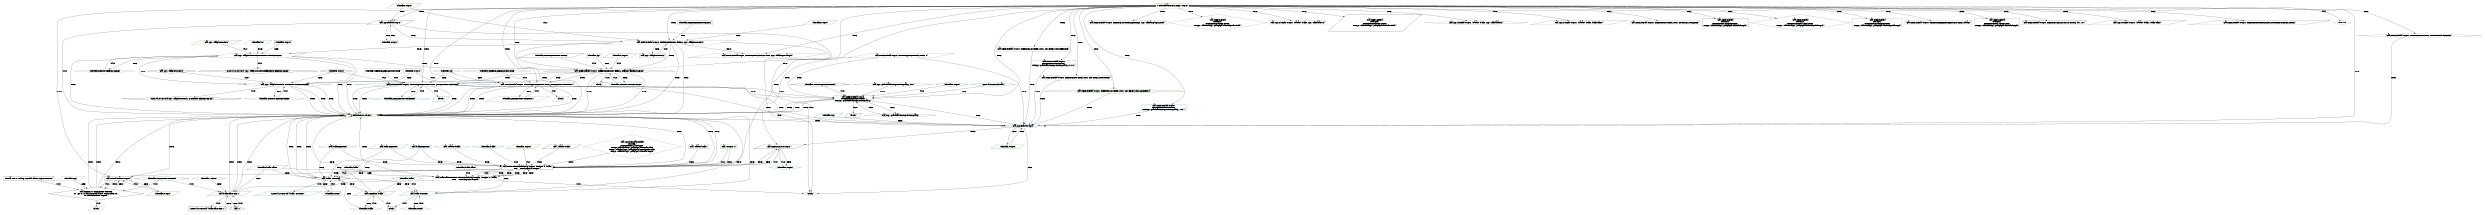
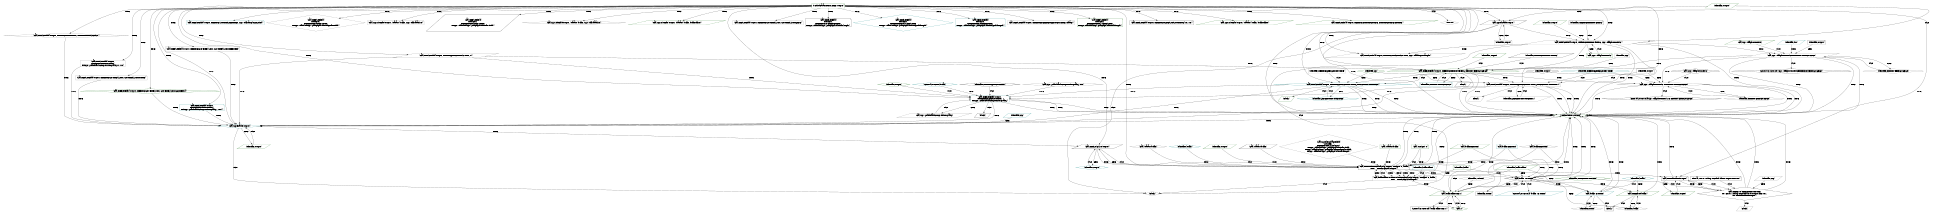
  digraph {
    node [color=gray40 shape=diamond]
    n1 [label="(Call,t2p->tiff_photometric==PHOTOMETRIC_YCBCR)" shape=parallelogram]
    n2 [color=darkgreen label="(Call,TIFFSetField(output, TIFFTAG_PHOTOMETRIC, PHOTOMETRIC_YCBCR))"]
    n3 [label="(Call,t2p->tiff_photometric != PHOTOMETRIC_YCBCR)"]
    n4 [color=darkgreen label="(MethodReturn,tsize_t)"]
    n5 [label="(Identifier,PHOTOMETRIC_YCBCR)"]
    n6 [color=black label="(ControlStructure,if (t2p->tiff_photometric==PHOTOMETRIC_YCBCR))"]
    n7 [color=teal label="(Call,TIFFSetField(output, TIFFTAG_JPEGCOLORMODE, JPEGCOLORMODE_RGB))"]
    n8 [label="(Call,TIFFSetField(output, TIFFTAG_JPEGCOLORMODE, JPEGCOLORMODE_RAW))" shape=note]
    n9 [color=teal label="(Identifier,PHOTOMETRIC_YCBCR)" shape=note]
    n10 [color=black label="(Block,)" shape=parallelogram]
    n11 [color=black label="(ControlStructure,if(t2p->tiff_photometric != PHOTOMETRIC_YCBCR))"]
    n12 [label="(Identifier,PHOTOMETRIC_YCBCR)"]
    n13 [color=teal label="(Call,t2p_enable(output))"]
    n14 [label="(Call,TIFFSetField(output, TIFFTAG_PHOTOMETRIC, t2p->tiff_photometric))" shape=parallelogram]
    n15 [label="(Block,)"]
    n16 [label="(Call,TIFFSetField(output, TIFFTAG_BITSPERSAMPLE, t2p->tiff_bitspersample))" shape=parallelogram]
    n17 [color=darkgreen label="(Call,t2p->tiff_photometric)" shape=note]
    n18 [color=black label="(Call,t2p_disable(output))" shape=parallelogram]
    n19 [label="(Identifier,output)" shape=note]
    n20 [color=darkgreen label="(MethodParameterIn,TIFF* output)" shape=note]
    n21 [color=teal label="(Call,TIFFSetField(output, \n\t\t\t\tTIFFTAG_JPEGQUALITY, \n\t\t\t\tt2p->pdf_defaultcompressionquality))" shape=note]
    n22 [color=black label="(Call,TIFFStripSize(output))" shape=parallelogram]
    n23 [color=black label="(Call,TIFFWriteEncodedStrip(output, (tstrip_t) 0, buffer,\n\t\t\t\t\t     TIFFStripSize(output)))" shape=note]
    n24 [color=black label="(Call,TIFFFileName(output))" shape=note]
    n25 [label="(Call,TIFFSetField(output, TIFFTAG_JPEGTABLESMODE, 0))" shape=parallelogram]
    n26 [label="(Call,TIFFSetField(output, TIFFTAG_FILLORDER, FILLORDER_MSB2LSB))"]
    n27 [label="(Call,TIFFSetField(output, TIFFTAG_COMPRESSION, COMPRESSION_DEFLATE))" shape=note]
    n28 [label="(Call,TIFFSetField(output, \n\t\t\t\tTIFFTAG_PREDICTOR, \n\t\t\t\tt2p->pdf_defaultcompressionquality % 100))" shape=note]
    n29 [color=teal label="(Call,TIFFSetField(output, TIFFTAG_SAMPLESPERPIXEL, t2p->tiff_samplesperpixel))" shape=note]
    n30 [label="(Call,TIFFSetField(\n\t\t\toutput, \n\t\t\tTIFFTAG_IMAGEWIDTH, \n\t\t\tt2p->tiff_tiles[t2p->pdf_page].tiles_edgetilewidth))"]
    n31 [label="(Call,t2pWriteFile(output, (tdata_t) buffer, t2p->tiff_datasize))" shape=note]
    n32 [label="(Call,TIFFSetField(output, TIFFTAG_COMPRESSION, COMPRESSION_NONE))" shape=note]
    n33 [color=black label="(Call,TIFFSetField(\n\t\t\toutput, \n\t\t\tTIFFTAG_IMAGEWIDTH, \n\t\t\tt2p->tiff_tiles[t2p->pdf_page].tiles_tilewidth))" shape=parallelogram]
    n34 [label="(Call,t2pWriteFile(output, (tdata_t) buffer, t2p->tiff_datasize))"]
    n35 [color=darkgreen label="(Call,t2pWriteFile(output, (tdata_t) buffer, bufferoffset))" shape=parallelogram]
    n36 [label="(Call,TIFFSetField(output, TIFFTAG_COMPRESSION, COMPRESSION_JPEG))" shape=note]
    n37 [color=black label="(Call,TIFFSetField(\n\t\t\toutput, \n\t\t\tTIFFTAG_IMAGELENGTH, \n\t\t\tt2p->tiff_tiles[t2p->pdf_page].tiles_tilelength))" shape=note]
    n38 [color=darkgreen label="(Call,TIFFSetField(output, TIFFTAG_COMPRESSION, COMPRESSION_CCITTFAX4))"]
    n39 [color=teal label="(Call,TIFFSetField(output, \n\t\t\t\tTIFFTAG_ZIPQUALITY, \n\t\t\t\t(t2p->pdf_defaultcompressionquality / 100)))" shape=note]
    n40 [color=teal label="(Call,TIFFSetField(\n\t\t\toutput, \n\t\t\tTIFFTAG_ROWSPERSTRIP, \n\t\t\tt2p->tiff_tiles[t2p->pdf_page].tiles_edgetilelength))"]
    n41 [color=teal label="(Call,TIFFSetField(\n\t\t\toutput, \n\t\t\tTIFFTAG_IMAGELENGTH, \n\t\t\tt2p->tiff_tiles[t2p->pdf_page].tiles_edgetilelength))" shape=note]
    n42 [label="(Call,TIFFSetField(output, TIFFTAG_REFERENCEBLACKWHITE, xfloatp))" shape=note]
    n43 [color=darkgreen label="(Call,TIFFSetField(\n\t\t\toutput, \n\t\t\tTIFFTAG_ROWSPERSTRIP, \n\t\t\tt2p->tiff_tiles[t2p->pdf_page].tiles_tilelength))" shape=note]
    n44 [color=black label="(Call,TIFFSetField(output, TIFFTAG_YCBCRSUBSAMPLING, hor, ver))" shape=note]
    n45 [color=darkgreen label="(Call,t2pWriteFile(output, (tdata_t) buffer, bufferoffset))" shape=parallelogram]
    n46 [color=darkgreen label="(Call,TIFFSetField(output, TIFFTAG_PLANARCONFIG, PLANARCONFIG_CONTIG))" shape=parallelogram]
    1000108
    n48 [color=teal label="(Identifier,JPEGCOLORMODE_RGB)"]
    n49 [color=darkgreen label="(Block,)" shape=parallelogram]
    n50 [color=black label="(Block,)" shape=parallelogram]
-   n51 [label="(Call,t2p->pdf_defaultcompressionquality)"]
+   n51 [label="(Call,t2p->pdf_defaultcompressionquality)" shape=parallelogram]
    n52 [color=darkgreen label="(Identifier,output)" shape=parallelogram]
    n53 [color=teal label="(Identifier,output)"]
    n54 [label="(Call,bufferoffset = TIFFWriteEncodedStrip(output, (tstrip_t) 0, buffer,\n\t\t\t\t\t     TIFFStripSize(output)))" shape=note]
    n55 [color=black label="(Call,buffer != NULL)"]
    n56 [color=black label="(Call,TIFFError(TIFF2PDF_MODULE, \n\t\t\t  \"Error writing encoded tile to output PDF %s\", \n\t\t\t  TIFFFileName(output)))"]
    n57 [color=darkgreen label="(Identifier,output)" shape=parallelogram]
    n58 [label="(Identifier,JPEGCOLORMODE_RAW)" shape=parallelogram]
    n59 [label="(Block,)" shape=parallelogram]
    n60 [color=darkgreen label="(Call,bufferoffset == -1)" shape=parallelogram]
    n61 [color=darkgreen label="(Call,_TIFFfree(buffer))" shape=parallelogram]
    n62 [color=teal label="(Call,buffer = NULL)" shape=parallelogram]
    n63 [color=teal label="(ControlStructure,if (buffer != NULL))" shape=parallelogram]
    n64 [color=black label="(Identifier,NULL)" shape=note]
    n65 [color=black label="(ControlStructure,if (bufferoffset == -1))" shape=note]
    n66 [color=darkgreen label="(Call,-1)"]
    n67 [label="(Identifier,buffer)"]
    n68 [color=black label="(Block,)" shape=note]
    n69 [label="(Identifier,NULL)"]
    n70 [label="(Block,)" shape=parallelogram]
    n71 [color=darkgreen label="(Call,(tdata_t)buffer)" shape=note]
    n72 [color=black label="(Identifier,TIFFTAG_JPEGQUALITY)"]
    n73 [color=darkgreen label="(Call,(tstrip_t) 0)" shape=note]
    n74 [color=black label="(Identifier,output)" shape=note]
    n75 [color=teal label="(Identifier,TIFFTAG_JPEGCOLORMODE)"]
    n76 [color=darkgreen label="(Call,buffer==NULL)" shape=parallelogram]
    n77 [color=teal label="(Call,buffer==NULL)" shape=note]
    n78 [color=darkgreen label="(Identifier,buffer)" shape=note]
    n79 [color=teal label="(Identifier,hor)" shape=parallelogram]
    n80 [color=darkgreen label="(Identifier,output)" shape=parallelogram]
    n81 [label="(Call,t2p->pdf_defaultcompressionquality != 0)"]
    n82 [label="(Call,(tdata_t)buffer)"]
    n83 [color=teal label="(Identifier,buffer)"]
    n84 [color=black label="(Identifier,TIFFTAG_PHOTOMETRIC)" shape=note]
    n85 [label="(Call,buffer==NULL)"]
    n86 [label="(Identifier,TIFFTAG_JPEGCOLORMODE)" shape=note]
    n87 [color=black label="(Literal,\"Error writing encoded tile to output PDF %s\")" shape=note]
    n88 [color=darkgreen label="(Identifier,TIFF2PDF_MODULE)"]
    n89 [color=black label="(Identifier,output)" shape=note]
    n90 [label="(Identifier,t2p)" shape=note]
    n91 [color=darkgreen label="(Identifier,t2p)"]
    n92 [color=darkgreen label="(Identifier,output)" shape=parallelogram]
    n93 [label="(Identifier,written)"]
    n94 [color=teal label="(Identifier,bufferoffset)" shape=note]
    n95 [color=darkgreen label="(Identifier,output)" shape=parallelogram]
    n96 [color=darkgreen label="(Identifier,bufferoffset)" shape=parallelogram]
    n97 [color=black label="(Identifier,TIFFTAG_PHOTOMETRIC)" shape=parallelogram]
    n98 [color=darkgreen label="(Identifier,output)"]
    n99 [color=teal label="(Identifier,buffer)"]
    n100 [color=teal label="(Identifier,t2p)" shape=parallelogram]
    n101 [color=black label="(Call,(tdata_t)buffer)" shape=parallelogram]
    n102 [color=black label="(Identifier,output)"]
    n103 [color=black label="(Call,t2p->tiff_photometric)"]
    n104 [color=teal label="(ControlStructure,break;)"]
    n105 [label="(Identifier,t2p)" shape=parallelogram]
    n106 [color=darkgreen label="(Call,t2p->tiff_photometric)" shape=parallelogram]
    n107 [color=darkgreen label="(Identifier,output)" shape=parallelogram]
    n108 [label="(Call,t2p_tile_collapse_left(\n\t\t\tbuffer, \n\t\t\tTIFFTileRowSize(input),\n\t\t\tt2p->tiff_tiles[t2p->pdf_page].tiles_tilewidth,\n\t\t\tt2p->tiff_tiles[t2p->pdf_page].tiles_edgetilewidth, \n\t\t\tt2p->tiff_tiles[t2p->pdf_page].tiles_tilelength))"]
    n1 -> n2 [label="DDG: "]
    n1 -> n3 [label="DDG: "]
    n1 -> n4 [label="DDG: "]
    n1 -> n4 [label="DDG: "]
    n1 -> n4 [label="DDG: "]
    n1 -> n5 [label="CFG: "]
    n1 -> n6 [label="AST: "]
    n2 -> n3 [label="DDG: "]
    n2 -> n4 [label="DDG: "]
    n2 -> n4 [label="DDG: "]
    n2 -> n7 [label="DDG: "]
    n2 -> n8 [label="DDG: "]
    n2 -> n9 [label="CFG: "]
    n2 -> n10 [label="AST: "]
    n3 -> n4 [label="DDG: "]
    n3 -> n4 [label="DDG: "]
    n3 -> n4 [label="DDG: "]
    n3 -> n11 [label="AST: "]
    n3 -> n12 [label="CFG: "]
    n4 -> n13 [label="DDG: "]
    n5 -> n1 [label="AST: "]
    n7 -> n4 [label="DDG: "]
    n7 -> n4 [label="DDG: "]
    n7 -> n4 [label="DDG: "]
    n7 -> n13 [label="DDG: "]
    n7 -> n21 [label="DDG: "]
    n7 -> n48 [label="CFG: "]
    n7 -> n49 [label="AST: "]
    n8 -> n4 [label="DDG: "]
    n8 -> n4 [label="DDG: "]
    n8 -> n4 [label="DDG: "]
    n8 -> n13 [label="DDG: "]
    n8 -> n21 [label="DDG: "]
    n8 -> n58 [label="CFG: "]
    n8 -> n59 [label="AST: "]
    n9 -> n2 [label="AST: "]
    n12 -> n3 [label="AST: "]
    n13 -> n15 [label="AST: "]
    n13 -> n22 [label="DDG: "]
    n13 -> n52 [label="CFG: "]
    n14 -> n1 [label="DDG: "]
    n14 -> n2 [label="DDG: "]
    n14 -> n4 [label="DDG: "]
    n14 -> n4 [label="DDG: "]
    n14 -> n4 [label="DDG: "]
    n14 -> n15 [label="AST: "]
    n14 -> n16 [label="DDG: "]
    n14 -> n17 [label="CFG: "]
    n17 -> n14 [label="AST: "]
-   n18 -> n4 [label="AST: "]
+   n18 -> n4 [label="DDG: "]
    n18 -> n14 [label="DDG: "]
    n18 -> n15 [label="AST: "]
    n18 -> n19 [label="CFG: "]
    n19 -> n18 [label="AST: "]
    n20 -> n2 [label="DDG: "]
    n20 -> n4 [label="DDG: "]
    n20 -> n7 [label="DDG: "]
    n20 -> n8 [label="DDG: "]
    n20 -> n13 [label="DDG: "]
    n20 -> n14 [label="DDG: "]
    n20 -> n16 [label="DDG: "]
    n20 -> n18 [label="DDG: "]
    n20 -> n21 [label="DDG: "]
    n20 -> n22 [label="DDG: "]
    n20 -> n23 [label="DDG: "]
    n20 -> n24 [label="DDG: "]
+   n20 -> n25 [label="DDG: "]
    n20 -> n26 [label="DDG: "]
    n20 -> n27 [label="DDG: "]
    n20 -> n28 [label="DDG: "]
    n20 -> n29 [label="DDG: "]
    n20 -> n30 [label="DDG: "]
    n20 -> n31 [label="DDG: "]
    n20 -> n32 [label="DDG: "]
    n20 -> n33 [label="DDG: "]
    n20 -> n34 [label="DDG: "]
    n20 -> n35 [label="DDG: "]
    n20 -> n36 [label="DDG: "]
    n20 -> n37 [label="DDG: "]
    n20 -> n38 [label="DDG: "]
    n20 -> n39 [label="DDG: "]
    n20 -> n40 [label="DDG: "]
    n20 -> n41 [label="DDG: "]
    n20 -> n42 [label="DDG: "]
    n20 -> n43 [label="DDG: "]
    n20 -> n44 [label="DDG: "]
    n20 -> n45 [label="DDG: "]
    n20 -> n46 [label="DDG: "]
    n20 -> 1000108 [label="AST: "]
    n21 -> n4 [label="DDG: "]
    n21 -> n4 [label="DDG: "]
    n21 -> n4 [label="DDG: "]
    n21 -> n13 [label="DDG: "]
    n21 -> n50 [label="AST: "]
    n21 -> n51 [label="CFG: "]
    n22 -> n23 [label="AST: "]
    n22 -> n23 [label="DDG: "]
    n22 -> n53 [label="CFG: "]
    n23 -> n4 [label="DDG: "]
    n23 -> n4 [label="DDG: "]
    n23 -> n4 [label="DDG: "]
    n23 -> n22 [label="CFG: "]
    n23 -> n24 [label="DDG: "]
    n23 -> n54 [label="AST: "]
    n23 -> n54 [label="DDG: "]
    n23 -> n54 [label="DDG: "]
    n23 -> n54 [label="DDG: "]
    n23 -> n54 [label="DDG: "]
    n23 -> n55 [label="DDG: "]
    n24 -> n4 [label="DDG: "]
    n24 -> n56 [label="AST: "]
    n24 -> n56 [label="DDG: "]
    n24 -> n57 [label="CFG: "]
    n25 -> n2 [label="DDG: "]
    n25 -> n13 [label="DDG: "]
    n25 -> n21 [label="DDG: "]
    n26 -> n13 [label="DDG: "]
    n27 -> n13 [label="DDG: "]
    n28 -> n13 [label="DDG: "]
    n32 -> n13 [label="DDG: "]
    n38 -> n13 [label="DDG: "]
    n39 -> n13 [label="DDG: "]
    n48 -> n7 [label="AST: "]
    n51 -> n21 [label="AST: "]
    n52 -> n13 [label="AST: "]
    n53 -> n22 [label="AST: "]
    n54 -> n4 [label="DDG: "]
    n54 -> n15 [label="AST: "]
    n54 -> n23 [label="CFG: "]
    n54 -> n60 [label="DDG: "]
    n55 -> n4 [label="DDG: "]
    n55 -> n4 [label="DDG: "]
    n55 -> n4 [label="DDG: "]
    n55 -> n61 [label="DDG: "]
    n55 -> n62 [label="DDG: "]
    n55 -> n63 [label="AST: "]
    n55 -> n64 [label="CFG: "]
    n56 -> n4 [label="DDG: "]
    n56 -> n4 [label="DDG: "]
    n56 -> n4 [label="DDG: "]
    n56 -> n24 [label="CFG: "]
    n56 -> n70 [label="AST: "]
    n57 -> n24 [label="AST: "]
    n58 -> n8 [label="AST: "]
    n60 -> n4 [label="DDG: "]
    n60 -> n4 [label="DDG: "]
    n60 -> n4 [label="DDG: "]
    n60 -> n65 [label="AST: "]
    n60 -> n66 [label="CFG: "]
    n61 -> n4 [label="DDG: "]
    n61 -> n67 [label="CFG: "]
    n61 -> n68 [label="AST: "]
    n62 -> n4 [label="DDG: "]
    n62 -> n4 [label="DDG: "]
    n62 -> n68 [label="AST: "]
    n62 -> n69 [label="CFG: "]
    n64 -> n55 [label="AST: "]
    n66 -> n60 [label="AST: "]
    n66 -> n60 [label="DDG: "]
    n67 -> n55 [label="CFG: "]
    n67 -> n61 [label="AST: "]
    n69 -> n62 [label="AST: "]
    n71 -> n23 [label="DDG: "]
    n72 -> n21 [label="AST: "]
    n73 -> n23 [label="AST: "]
    n73 -> n23 [label="DDG: "]
    n74 -> n3 [label="CFG: "]
    n74 -> n8 [label="AST: "]
    n75 -> n8 [label="AST: "]
    n76 -> n23 [label="DDG: "]
    n76 -> n55 [label="DDG: "]
    n77 -> n23 [label="DDG: "]
    n77 -> n55 [label="DDG: "]
    n78 -> n54 [label="CFG: "]
    n78 -> n55 [label="AST: "]
    n79 -> n1 [label="DDG: "]
    n80 -> n14 [label="AST: "]
    n80 -> n18 [label="CFG: "]
    n81 -> n21 [label="DDG: "]
    n82 -> n23 [label="DDG: "]
    n83 -> n23 [label="AST: "]
    n84 -> n14 [label="AST: "]
    n85 -> n23 [label="DDG: "]
    n85 -> n55 [label="DDG: "]
    n86 -> n7 [label="AST: "]
    n87 -> n56 [label="AST: "]
    n88 -> n56 [label="AST: "]
    n88 -> n60 [label="AST: "]
    n89 -> n1 [label="CFG: "]
    n90 -> n2 [label="CFG: "]
    n91 -> n7 [label="CFG: "]
    n91 -> n8 [label="CFG: "]
    n92 -> n2 [label="AST: "]
    n93 -> n60 [label="CFG: "]
    n94 -> n54 [label="AST: "]
    n95 -> n23 [label="AST: "]
    n96 -> n55 [label="CFG: "]
    n96 -> n60 [label="AST: "]
    n96 -> n62 [label="CFG: "]
    n97 -> n2 [label="AST: "]
    n98 -> n21 [label="AST: "]
    n99 -> n61 [label="CFG: "]
    n99 -> n62 [label="AST: "]
    n100 -> n13 [label="CFG: "]
    n101 -> n23 [label="DDG: "]
    n102 -> n3 [label="CFG: "]
    n102 -> n7 [label="AST: "]
    n103 -> n3 [label="AST: "]
    n104 -> n21 [label="CFG: "]
    n105 -> n56 [label="CFG: "]
    n106 -> n1 [label="AST: "]
    n107 -> n14 [label="CFG: "]
    n108 -> n23 [label="DDG: "]
  }
